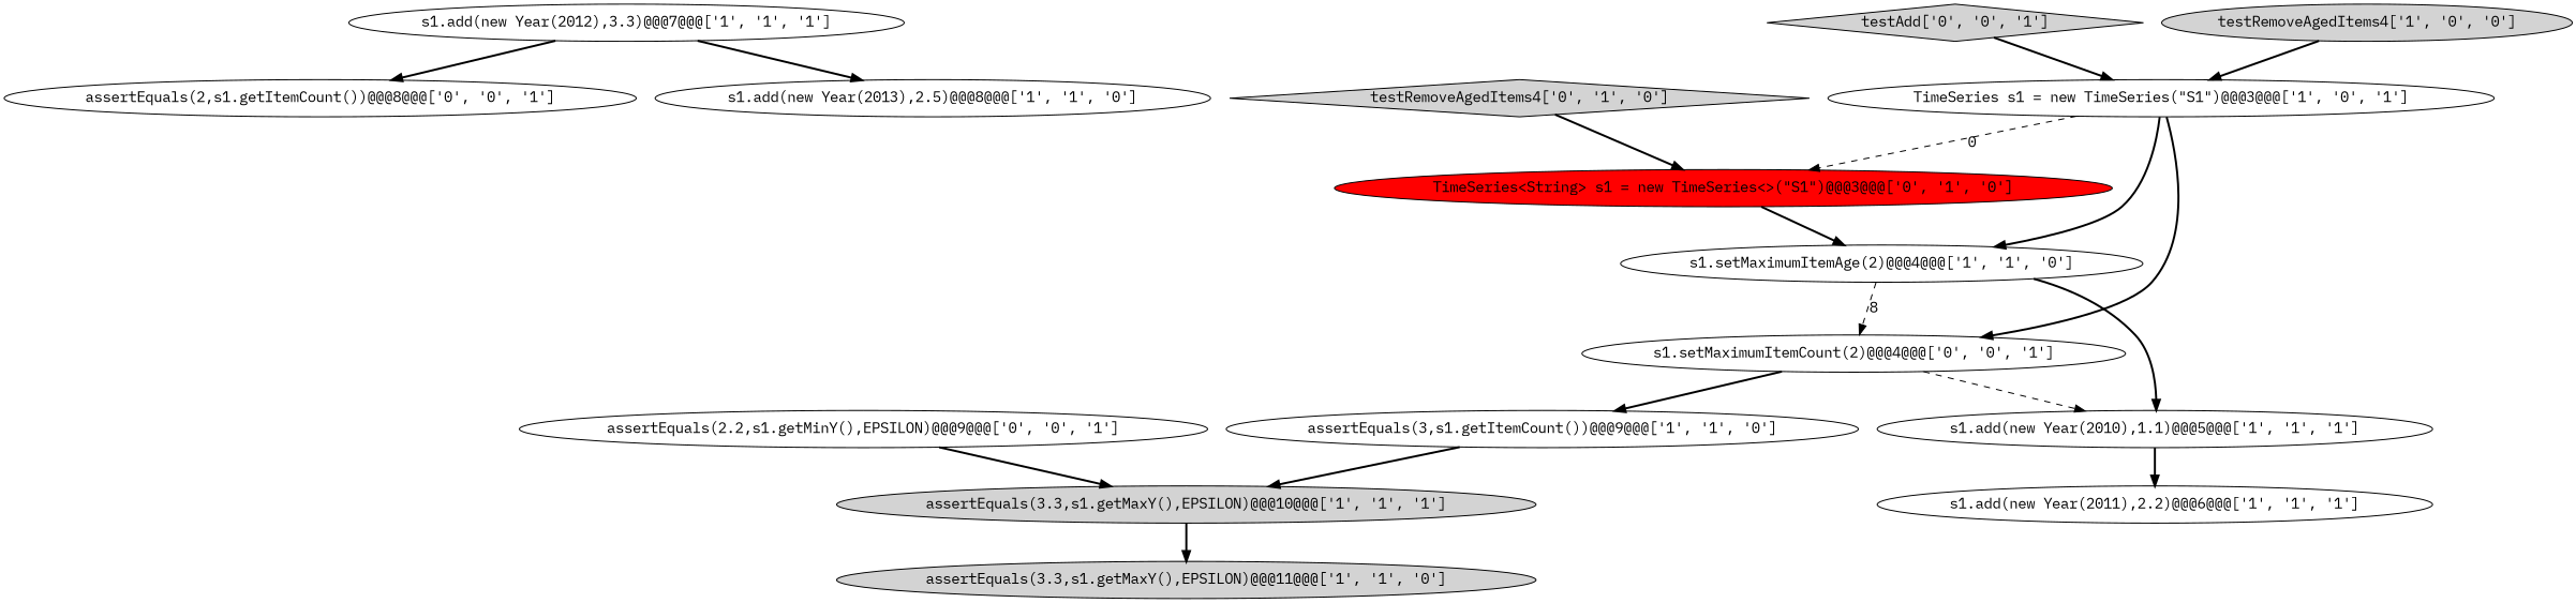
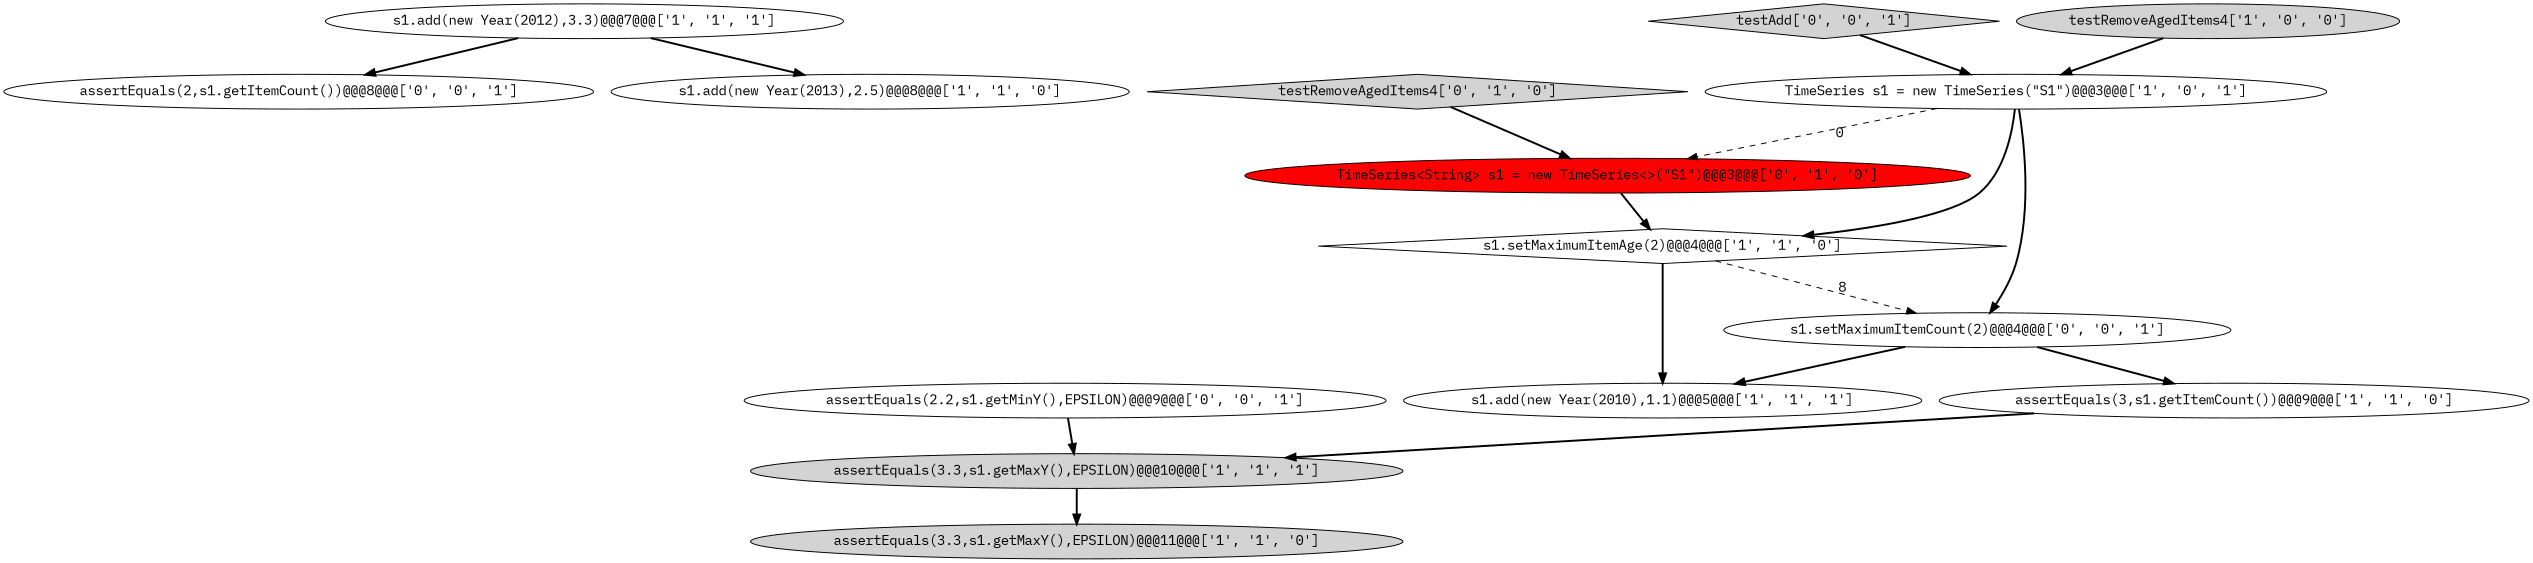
  digraph {
    fontname="IBM Plex Mono"
    node [fillcolor=white fontname="IBM Plex Mono" shape=ellipse style=filled]
    edge [fontname="IBM Plex Mono" style=bold]
    n1 [label="assertEquals(2,s1.getItemCount())@@@8@@@['0', '0', '1']"]
    n2 [label="assertEquals(2.2,s1.getMinY(),EPSILON)@@@9@@@['0', '0', '1']"]
    n3 [fillcolor=lightgray label="assertEquals(3.3,s1.getMaxY(),EPSILON)@@@10@@@['1', '1', '1']"]
-   n4 [label="s1.add(new Year(2011),2.2)@@@6@@@['1', '1', '1']"]
    n5 [label="s1.add(new Year(2012),3.3)@@@7@@@['1', '1', '1']"]
    n6 [label="s1.add(new Year(2013),2.5)@@@8@@@['1', '1', '0']"]
    n7 [label="s1.add(new Year(2010),1.1)@@@5@@@['1', '1', '1']"]
    n8 [label="assertEquals(3,s1.getItemCount())@@@9@@@['1', '1', '0']"]
    n9 [fillcolor=red label="TimeSeries<String> s1 = new TimeSeries<>(\"S1\")@@@3@@@['0', '1', '0']"]
-   n10 [label="s1.setMaximumItemAge(2)@@@4@@@['1', '1', '0']"]
+   n10 [label="s1.setMaximumItemAge(2)@@@4@@@['1', '1', '0']" shape=diamond]
    n11 [label="s1.setMaximumItemCount(2)@@@4@@@['0', '0', '1']"]
    n12 [fillcolor=lightgray label="assertEquals(3.3,s1.getMaxY(),EPSILON)@@@11@@@['1', '1', '0']"]
    n13 [fillcolor=lightgray label="testAdd['0', '0', '1']" shape=diamond]
    n14 [label="TimeSeries s1 = new TimeSeries(\"S1\")@@@3@@@['1', '0', '1']"]
    n15 [fillcolor=lightgray label="testRemoveAgedItems4['1', '0', '0']"]
    n16 [fillcolor=lightgray label="testRemoveAgedItems4['0', '1', '0']" shape=diamond]
    n2 -> n3
    n3 -> n12
    n5 -> n1
    n5 -> n6
-   n7 -> n4
    n8 -> n3
    n9 -> n10
    n10 -> n7
    n10 -> n11 [label=8 style=dashed]
-   n11 -> n7 [style=dashed]
+   n11 -> n7
    n11 -> n8
    n13 -> n14
    n14 -> n9 [label=0 style=dashed]
    n14 -> n10
    n14 -> n11
    n15 -> n14
    n16 -> n9
  }
